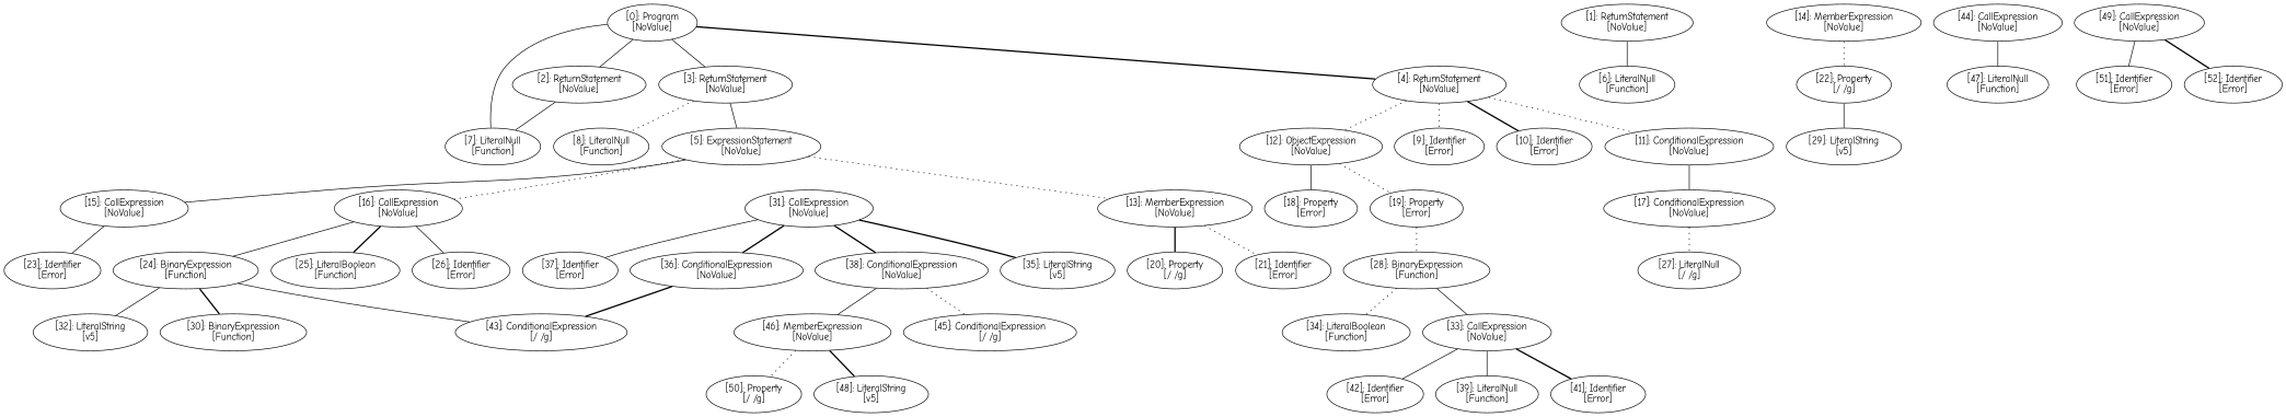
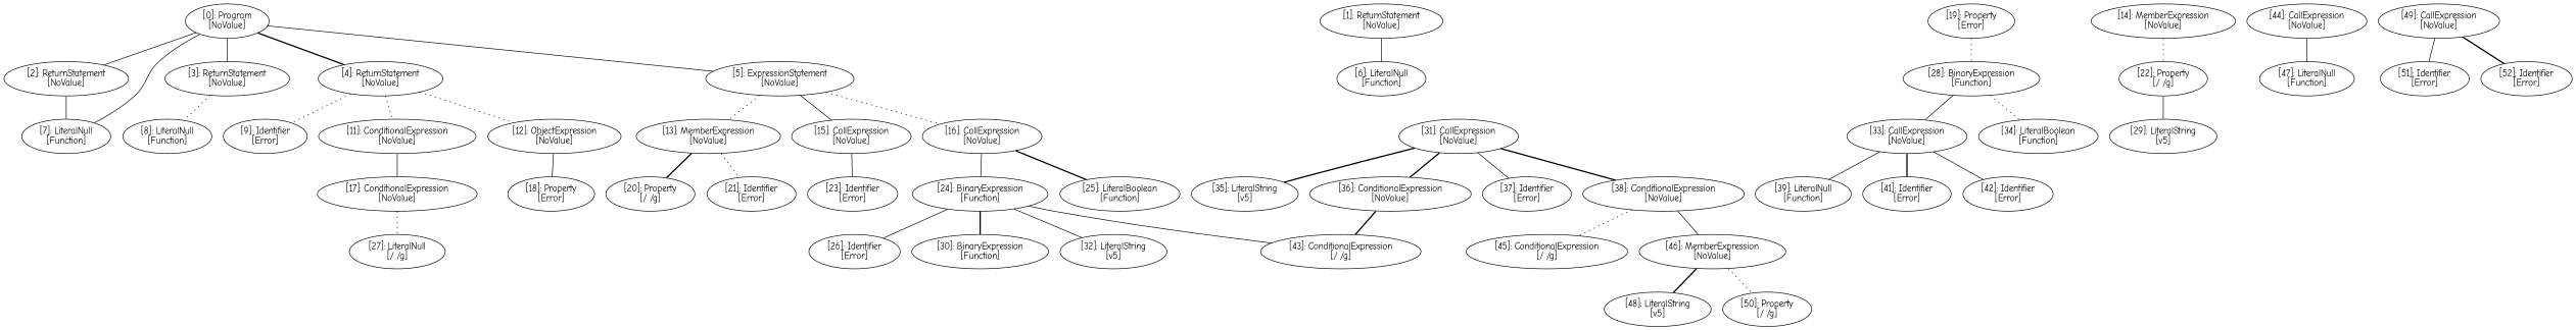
  graph {
    fontname="Comic Neue"
    node [fontname="Comic Neue"]
    edge [fontname="Comic Neue" style=solid]
    n1 [label="[0]: Program\n[NoValue]"]
    n2 [label="[2]: ReturnStatement\n[NoValue]"]
    n3 [label="[3]: ReturnStatement\n[NoValue]"]
    n4 [label="[4]: ReturnStatement\n[NoValue]"]
    n5 [label="[5]: ExpressionStatement\n[NoValue]"]
    n6 [label="[7]: LiteralNull\n[Function]"]
    n7 [label="[1]: ReturnStatement\n[NoValue]"]
    n8 [label="[6]: LiteralNull\n[Function]"]
    n9 [label="[8]: LiteralNull\n[Function]"]
    n10 [label="[9]: Identifier\n[Error]"]
-   n11 [label="[10]: Identifier\n[Error]"]
    n12 [label="[11]: ConditionalExpression\n[NoValue]"]
    n13 [label="[12]: ObjectExpression\n[NoValue]"]
    n14 [label="[13]: MemberExpression\n[NoValue]"]
    n15 [label="[15]: CallExpression\n[NoValue]"]
    n16 [label="[16]: CallExpression\n[NoValue]"]
    n17 [label="[17]: ConditionalExpression\n[NoValue]"]
    n18 [label="[18]: Property\n[Error]"]
    n19 [label="[19]: Property\n[Error]"]
    n20 [label="[20]: Property\n[/ /g]"]
    n21 [label="[21]: Identifier\n[Error]"]
    n22 [label="[14]: MemberExpression\n[NoValue]"]
    n23 [label="[22]: Property\n[/ /g]"]
    n24 [label="[23]: Identifier\n[Error]"]
    n25 [label="[24]: BinaryExpression\n[Function]"]
    n26 [label="[25]: LiteralBoolean\n[Function]"]
    n27 [label="[26]: Identifier\n[Error]"]
    n28 [label="[27]: LiteralNull\n[/ /g]"]
    n29 [label="[28]: BinaryExpression\n[Function]"]
    n30 [label="[29]: LiteralString\n[v5]"]
    n31 [label="[30]: BinaryExpression\n[Function]"]
    n32 [label="[32]: LiteralString\n[v5]"]
    n33 [label="[43]: ConditionalExpression\n[/ /g]"]
    n34 [label="[33]: CallExpression\n[NoValue]"]
    n35 [label="[34]: LiteralBoolean\n[Function]"]
    n36 [label="[31]: CallExpression\n[NoValue]"]
    n37 [label="[35]: LiteralString\n[v5]"]
    n38 [label="[36]: ConditionalExpression\n[NoValue]"]
    n39 [label="[37]: Identifier\n[Error]"]
    n40 [label="[38]: ConditionalExpression\n[NoValue]"]
    n41 [label="[39]: LiteralNull\n[Function]"]
    n42 [label="[41]: Identifier\n[Error]"]
    n43 [label="[42]: Identifier\n[Error]"]
    n44 [label="[45]: ConditionalExpression\n[/ /g]"]
    n45 [label="[46]: MemberExpression\n[NoValue]"]
    n46 [label="[48]: LiteralString\n[v5]"]
    n47 [label="[50]: Property\n[/ /g]"]
    n48 [label="[44]: CallExpression\n[NoValue]"]
    n49 [label="[47]: LiteralNull\n[Function]"]
    n50 [label="[49]: CallExpression\n[NoValue]"]
    n51 [label="[51]: Identifier\n[Error]"]
    n52 [label="[52]: Identifier\n[Error]"]
    n1 -- n2
    n1 -- n3
    n1 -- n4 [style=bold]
-   n3 -- n5
+   n1 -- n5
    n1 -- n6
    n2 -- n6
    n3 -- n9 [style=dotted]
    n4 -- n10 [style=dotted]
-   n4 -- n11 [style=bold]
    n4 -- n12 [style=dotted]
    n4 -- n13 [style=dotted]
    n5 -- n14 [style=dotted]
    n5 -- n15
    n5 -- n16 [style=dotted]
    n7 -- n8
    n12 -- n17
    n13 -- n18
-   n13 -- n19 [style=dotted]
    n14 -- n20 [style=bold]
    n14 -- n21 [style=dotted]
    n15 -- n24
    n16 -- n25
    n16 -- n26 [style=bold]
-   n16 -- n27
+   n25 -- n27
    n17 -- n28 [style=dotted]
    n19 -- n29 [style=dotted]
    n22 -- n23 [style=dotted]
    n23 -- n30
    n25 -- n31 [style=bold]
    n25 -- n32
    n25 -- n33
    n29 -- n34
    n29 -- n35 [style=dotted]
    n34 -- n41
    n34 -- n42 [style=bold]
    n34 -- n43
    n36 -- n37 [style=bold]
    n36 -- n38 [style=bold]
    n36 -- n39
    n36 -- n40 [style=bold]
    n38 -- n33 [style=bold]
    n40 -- n44 [style=dotted]
    n40 -- n45
    n45 -- n46 [style=bold]
    n45 -- n47 [style=dotted]
    n48 -- n49
    n50 -- n51
    n50 -- n52 [style=bold]
  }
